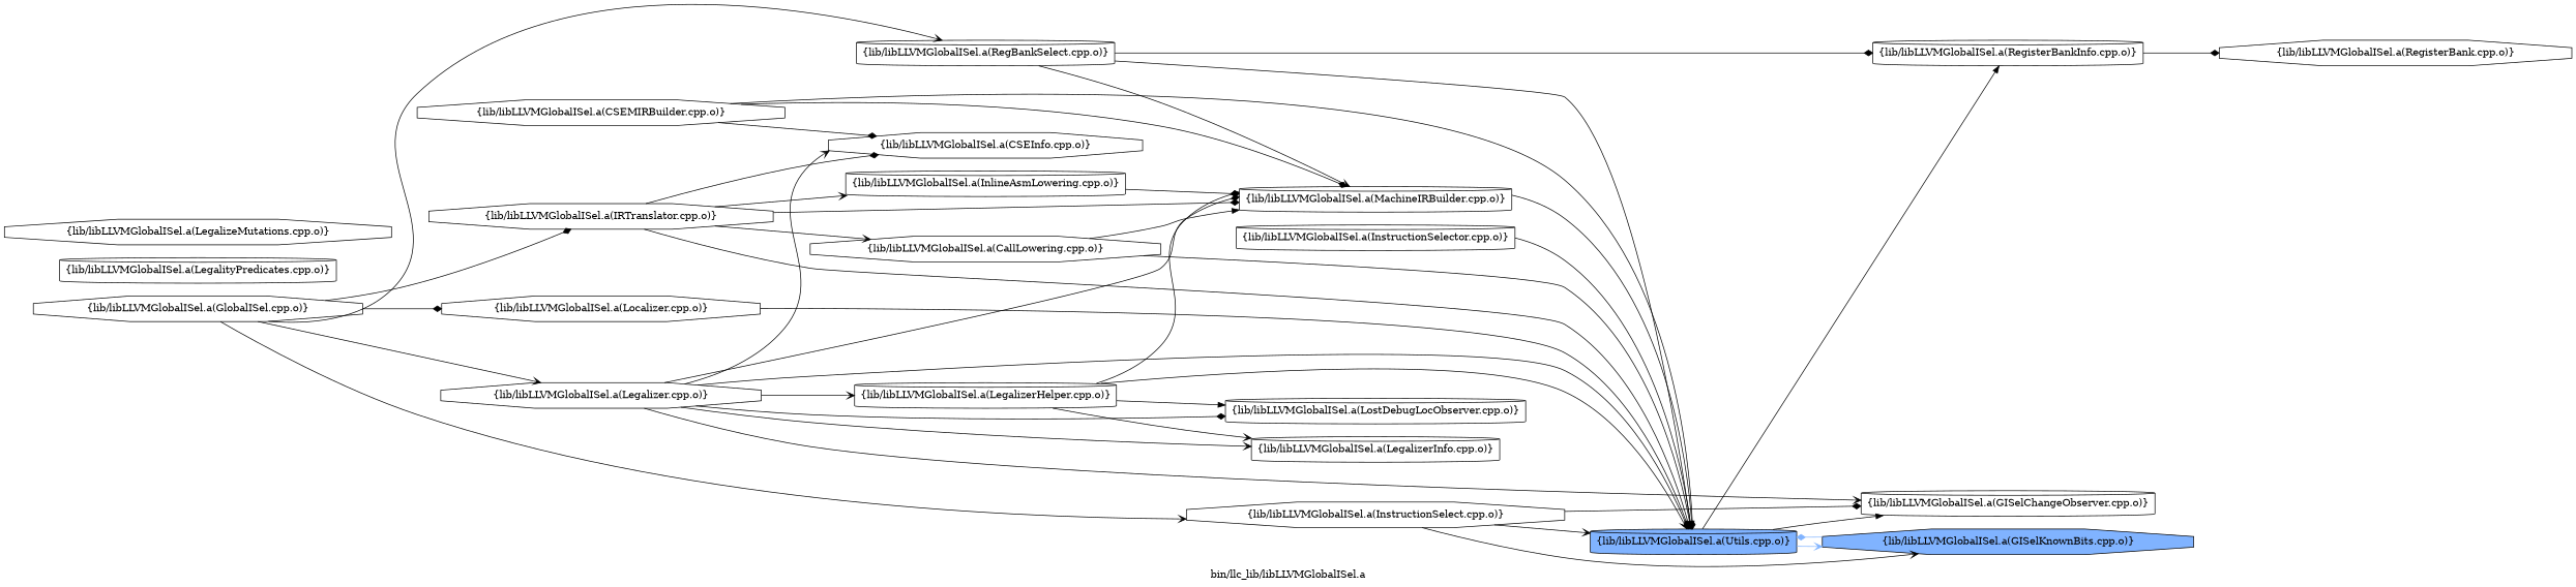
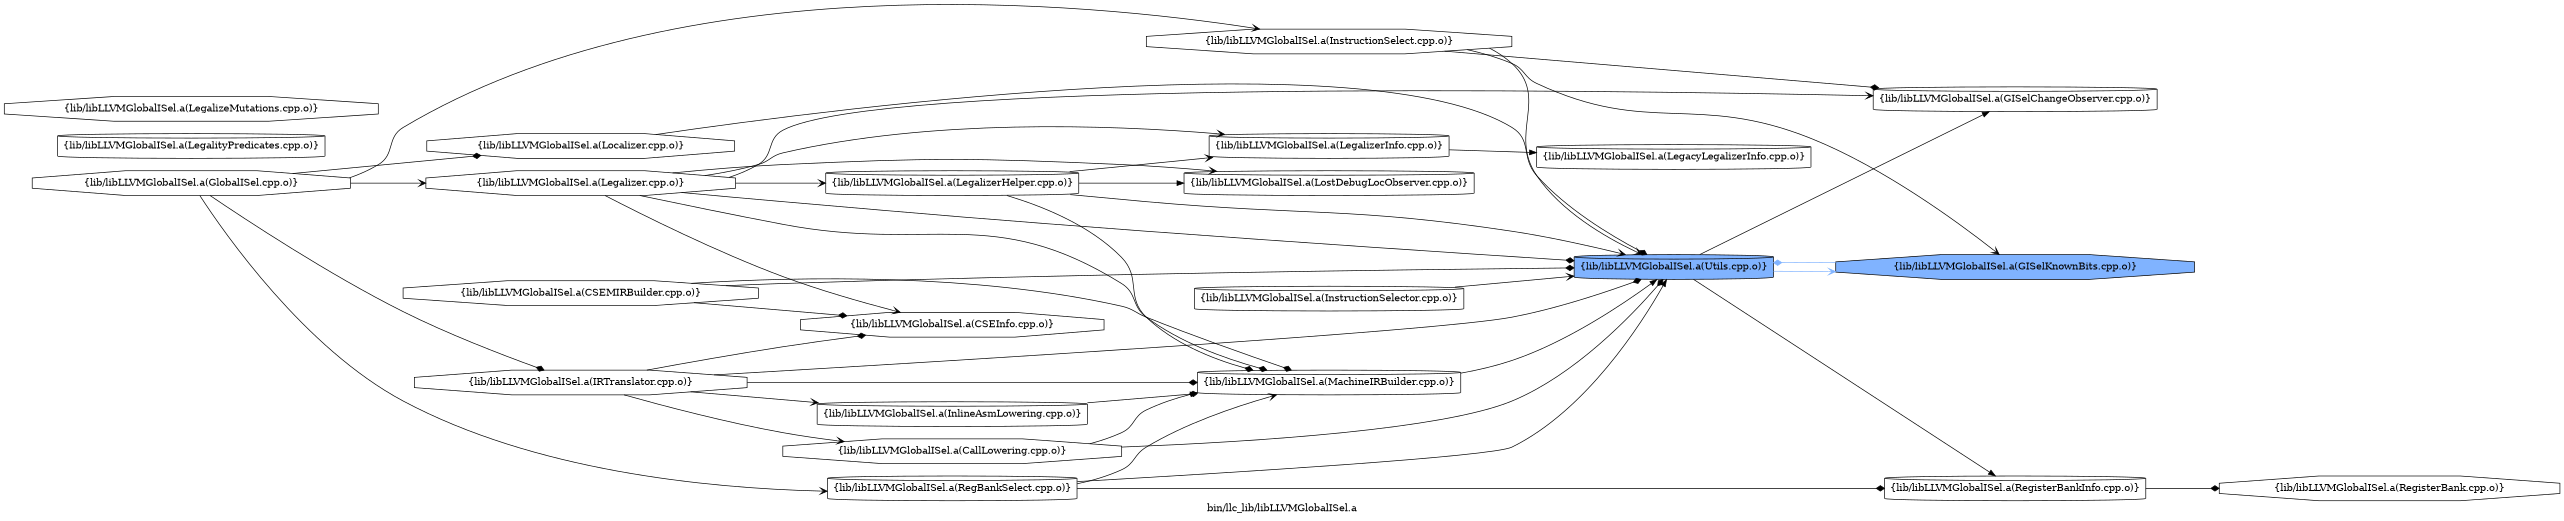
  digraph {
    label="bin/llc_lib/libLLVMGlobalISel.a"
    rankdir=LR
    node [group=0 shape=cylinder]
    edge [arrowhead=diamond]
    n1 [label="{lib/libLLVMGlobalISel.a(MachineIRBuilder.cpp.o)}"]
    n2 [fillcolor="0.600000 0.5 1" group=1 label="{lib/libLLVMGlobalISel.a(Utils.cpp.o)}" style=filled]
    n3 [label="{lib/libLLVMGlobalISel.a(RegisterBankInfo.cpp.o)}"]
    n4 [label="{lib/libLLVMGlobalISel.a(GISelChangeObserver.cpp.o)}"]
    n5 [fillcolor="0.600000 0.5 1" group=1 label="{lib/libLLVMGlobalISel.a(GISelKnownBits.cpp.o)}" shape=octagon style=filled]
    n6 [label="{lib/libLLVMGlobalISel.a(RegisterBank.cpp.o)}" shape=octagon]
    n7 [label="{lib/libLLVMGlobalISel.a(CallLowering.cpp.o)}" shape=octagon]
    n8 [label="{lib/libLLVMGlobalISel.a(LegalityPredicates.cpp.o)}"]
    n9 [label="{lib/libLLVMGlobalISel.a(LegalizeMutations.cpp.o)}" shape=octagon]
    n10 [label="{lib/libLLVMGlobalISel.a(LegalizerInfo.cpp.o)}"]
+   n11 [label="{lib/libLLVMGlobalISel.a(LegacyLegalizerInfo.cpp.o)}"]
    n12 [label="{lib/libLLVMGlobalISel.a(InstructionSelector.cpp.o)}"]
    n13 [label="{lib/libLLVMGlobalISel.a(RegBankSelect.cpp.o)}"]
    n14 [label="{lib/libLLVMGlobalISel.a(CSEInfo.cpp.o)}" shape=octagon]
    n15 [label="{lib/libLLVMGlobalISel.a(GlobalISel.cpp.o)}" shape=octagon]
    n16 [label="{lib/libLLVMGlobalISel.a(Localizer.cpp.o)}" shape=octagon]
    n17 [label="{lib/libLLVMGlobalISel.a(IRTranslator.cpp.o)}" shape=octagon]
    n18 [label="{lib/libLLVMGlobalISel.a(InstructionSelect.cpp.o)}" shape=octagon]
    n19 [label="{lib/libLLVMGlobalISel.a(Legalizer.cpp.o)}" shape=octagon]
    n20 [label="{lib/libLLVMGlobalISel.a(InlineAsmLowering.cpp.o)}"]
    n21 [label="{lib/libLLVMGlobalISel.a(LostDebugLocObserver.cpp.o)}"]
    n22 [label="{lib/libLLVMGlobalISel.a(LegalizerHelper.cpp.o)}"]
    n23 [label="{lib/libLLVMGlobalISel.a(CSEMIRBuilder.cpp.o)}" shape=octagon]
    subgraph sub_1 {
      rank=same
      n1
    }
    subgraph sub_2 {
      rank=same
      n2
    }
    subgraph sub_3 {
      rank=same
      n3
      n4
      n5
    }
    n1 -> n2 [arrowhead=normal]
    n2 -> n3 [arrowhead=normal]
    n2 -> n4 [arrowhead=normal]
    n2 -> n5 [arrowhead=vee color="0.600000 0.5 1"]
    n3 -> n6
    n5 -> n2 [color="0.600000 0.5 1"]
    n7 -> n1 [arrowhead=normal]
    n7 -> n2
+   n10 -> n11 [arrowhead=normal]
    n12 -> n2 [arrowhead=vee]
    n13 -> n1 [arrowhead=vee]
    n13 -> n2 [arrowhead=normal]
    n13 -> n3
    n15 -> n13 [arrowhead=vee]
    n15 -> n16
    n15 -> n17
    n15 -> n18 [arrowhead=vee]
    n15 -> n19 [arrowhead=vee]
    n16 -> n2
    n17 -> n1
    n17 -> n2
    n17 -> n7 [arrowhead=vee]
    n17 -> n14
    n17 -> n20 [arrowhead=vee]
    n18 -> n2 [arrowhead=vee]
    n18 -> n4
    n18 -> n5 [arrowhead=vee]
    n19 -> n1
    n19 -> n2
    n19 -> n4 [arrowhead=vee]
    n19 -> n10 [arrowhead=vee]
    n19 -> n14 [arrowhead=vee]
-   n19 -> n21
+   n19 -> n21 [arrowhead=vee]
    n19 -> n22 [arrowhead=vee]
    n20 -> n1
    n22 -> n1
    n22 -> n2 [arrowhead=vee]
    n22 -> n10 [arrowhead=vee]
    n22 -> n21 [arrowhead=normal]
    n23 -> n1
    n23 -> n2
    n23 -> n14
  }
